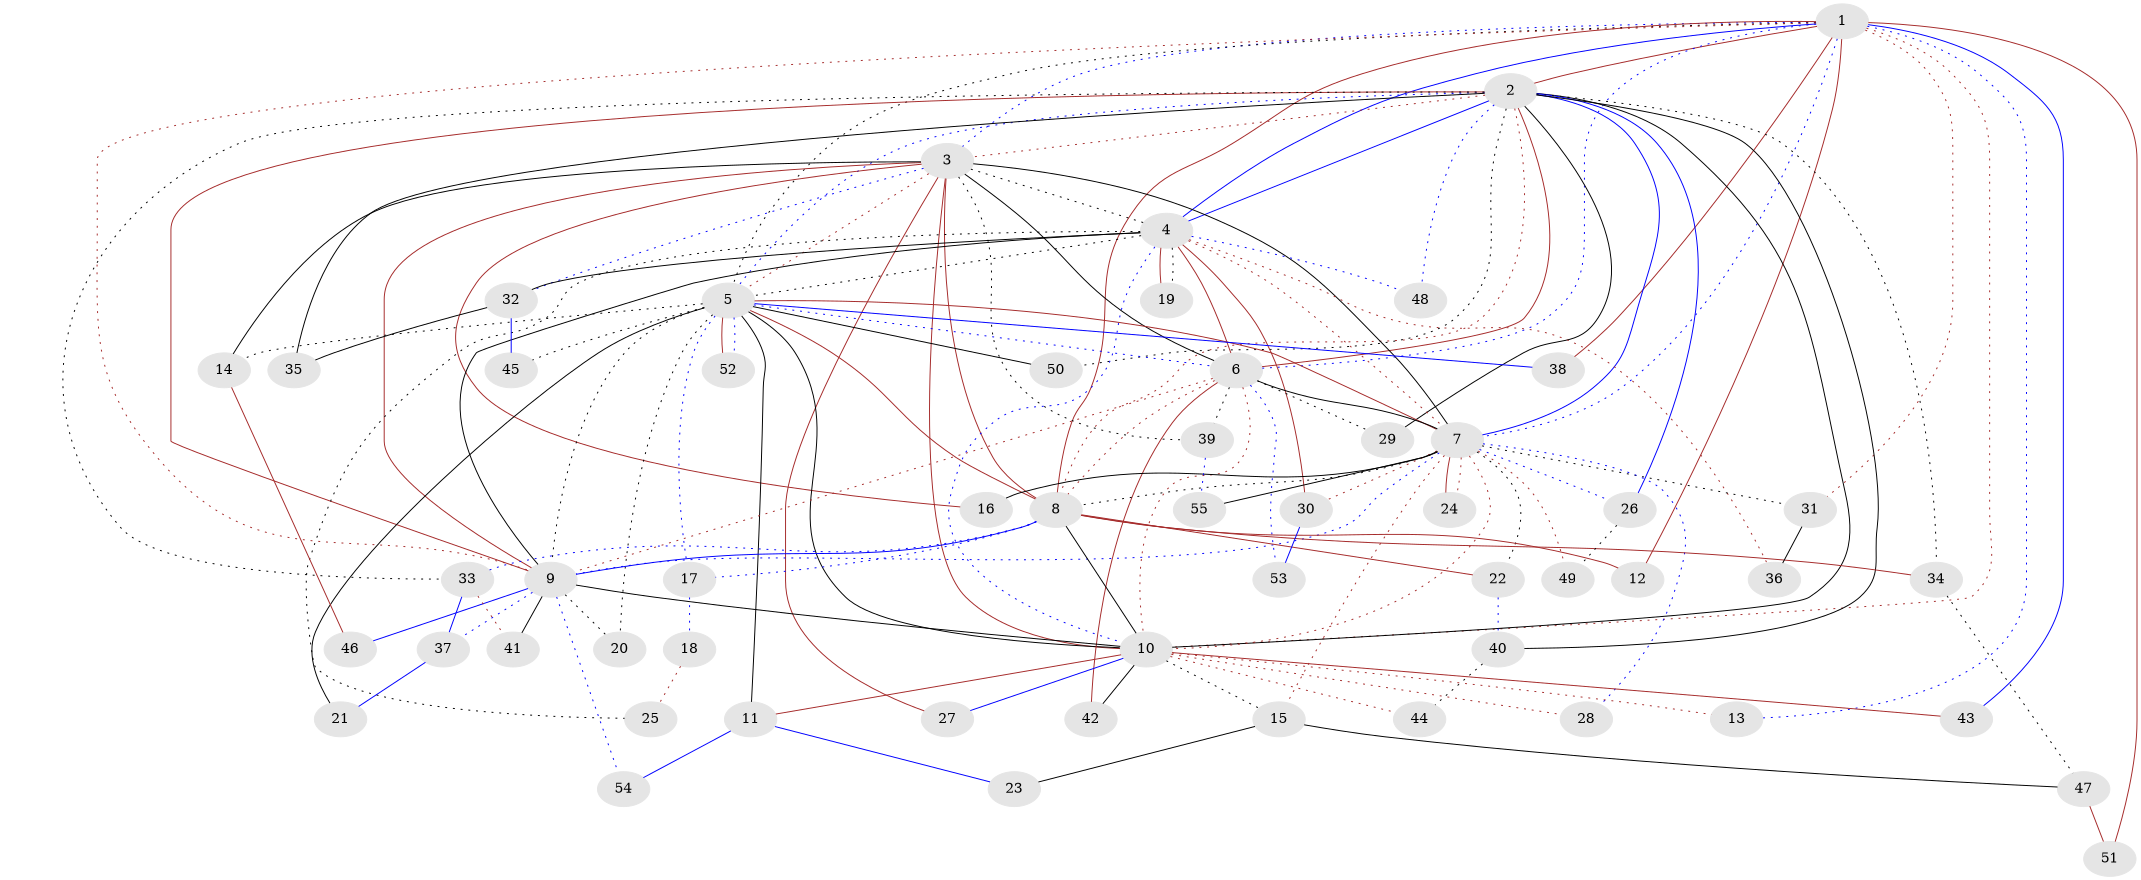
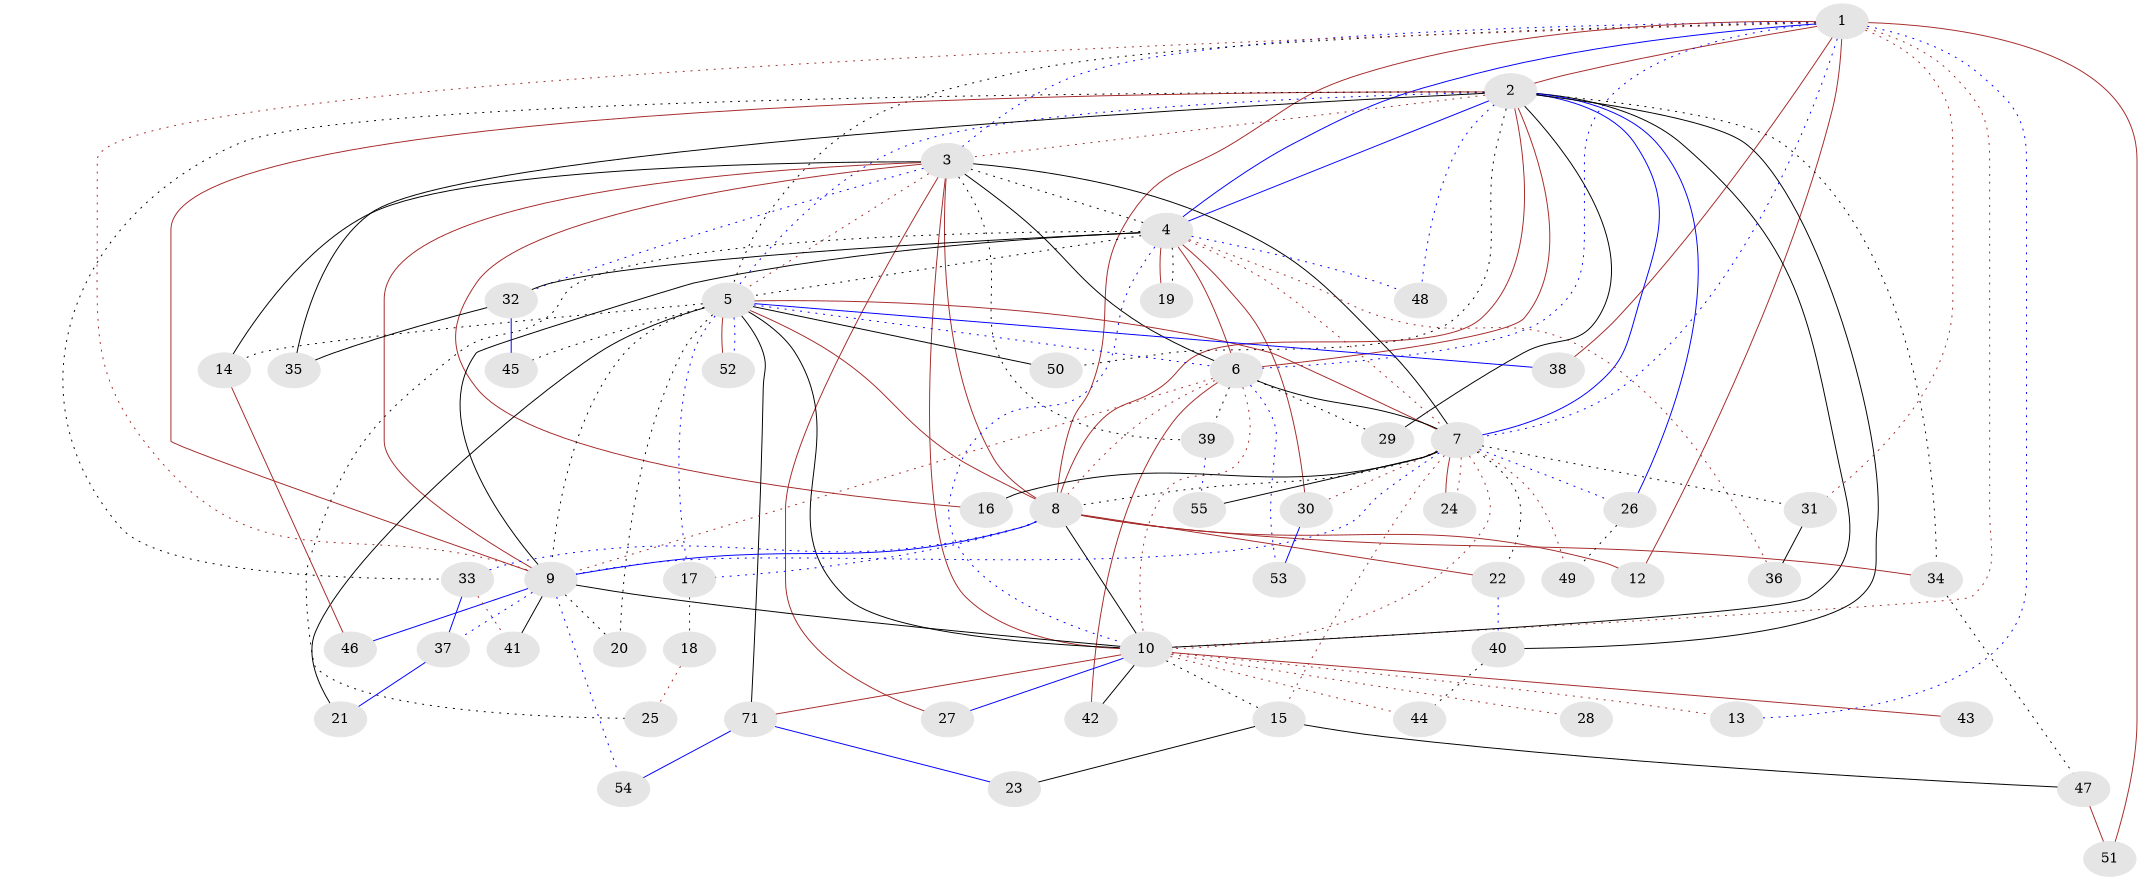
  graph {
    node [color=gray90 style=filled]
    edge [color=brown style=solid]
    1
    2
    3
    4
    5
    6
    7
    8
    9
    10
    12
    13
    31
    38
    43
    51
    26
    29
    33
    34
    35
    40
    48
    50
    14
    16
    27
    32
    39
    19
    25
    30
    36
-   11
+   11 [label=71]
    17
    20
    21
    45
    52
    42
    53
    15
    22
    24
    28
    49
    55
    37
    41
    46
    54
    44
    47
    23
    18
    1 -- 2
    1 -- 3 [color=blue style=dotted]
    1 -- 4 [color=blue]
    1 -- 5 [color=black style=dotted]
    1 -- 6 [color=blue style=dotted]
    1 -- 7 [color=blue style=dotted]
    1 -- 8
    1 -- 9 [style=dotted]
    1 -- 10 [style=dotted]
    1 -- 12
    1 -- 13 [color=blue style=dotted]
    1 -- 31 [style=dotted]
    1 -- 38
-   1 -- 43 [color=blue]
    1 -- 51
    2 -- 3 [style=dotted]
    2 -- 4 [color=blue]
    2 -- 5 [color=blue style=dotted]
    2 -- 6
    2 -- 7 [color=blue]
-   2 -- 8 [style=dotted]
+   2 -- 8
    2 -- 9
    2 -- 10 [color=black]
    2 -- 26 [color=blue]
    2 -- 29 [color=black]
    2 -- 33 [color=black style=dotted]
    2 -- 34 [color=black style=dotted]
    2 -- 35 [color=black]
    2 -- 40 [color=black]
    2 -- 48 [color=blue style=dotted]
    2 -- 50 [color=black style=dotted]
    3 -- 4 [color=black style=dotted]
    3 -- 5 [style=dotted]
    3 -- 6 [color=black]
    3 -- 7 [color=black]
    3 -- 8
    3 -- 9
    3 -- 10
    3 -- 14 [color=black]
    3 -- 16
    3 -- 27
    3 -- 32 [color=blue style=dotted]
    3 -- 39 [color=black style=dotted]
    4 -- 5 [color=black style=dotted]
    4 -- 6
    4 -- 7 [style=dotted]
    4 -- 9 [color=black]
    4 -- 10 [color=blue style=dotted]
    4 -- 48 [color=blue style=dotted]
    4 -- 32 [color=black]
    4 -- 19
    4 -- 19 [color=black style=dotted]
    4 -- 25 [color=black style=dotted]
    4 -- 30
    4 -- 36 [style=dotted]
    5 -- 6 [color=blue style=dotted]
    5 -- 7
    5 -- 8
    5 -- 9 [color=black style=dotted]
    5 -- 10 [color=black]
    5 -- 38 [color=blue]
    5 -- 50 [color=black]
    5 -- 14 [color=black style=dotted]
    5 -- 11 [color=black]
    5 -- 17 [color=blue style=dotted]
    5 -- 20 [color=black style=dotted]
    5 -- 21 [color=black]
    5 -- 45 [color=black style=dotted]
    5 -- 52
    5 -- 52 [color=blue style=dotted]
    6 -- 7 [color=black]
    6 -- 8 [style=dotted]
    6 -- 9 [style=dotted]
    6 -- 10 [style=dotted]
    6 -- 29 [color=black style=dotted]
    6 -- 39 [color=black style=dotted]
    6 -- 42
    6 -- 53 [color=blue style=dotted]
    7 -- 8 [color=black style=dotted]
    7 -- 9 [color=blue style=dotted]
    7 -- 10 [style=dotted]
    7 -- 31 [color=black style=dotted]
    7 -- 26 [color=blue style=dotted]
    7 -- 16 [color=black]
    7 -- 30 [style=dotted]
    7 -- 15 [style=dotted]
    7 -- 22 [color=black style=dotted]
    7 -- 24
    7 -- 24 [style=dotted]
-   7 -- 28 [color=blue style=dotted]
    7 -- 49 [style=dotted]
    7 -- 55 [color=black]
    8 -- 9 [color=blue]
    8 -- 10 [color=black]
    8 -- 12
    8 -- 33 [color=blue style=dotted]
    8 -- 34
    8 -- 17 [color=blue style=dotted]
    8 -- 22
    9 -- 10 [color=black]
    9 -- 20 [color=black style=dotted]
    9 -- 37 [color=blue style=dotted]
    9 -- 41 [color=black]
    9 -- 46 [color=blue]
    9 -- 54 [color=blue style=dotted]
    10 -- 13 [style=dotted]
    10 -- 43
    10 -- 27 [color=blue]
    10 -- 11
    10 -- 42 [color=black]
    10 -- 15 [color=black style=dotted]
    10 -- 28 [style=dotted]
    10 -- 44 [style=dotted]
    31 -- 36 [color=black]
    26 -- 49 [color=black style=dotted]
    33 -- 37 [color=blue]
    33 -- 41 [style=dotted]
    34 -- 47 [color=black style=dotted]
    40 -- 44 [color=black style=dotted]
    14 -- 46
    32 -- 35 [color=black]
    32 -- 45 [color=blue]
    39 -- 55 [color=blue style=dotted]
    30 -- 53 [color=blue]
    11 -- 54 [color=blue]
    11 -- 23 [color=blue]
    17 -- 18 [color=blue style=dotted]
    15 -- 47 [color=black]
    15 -- 23 [color=black]
    22 -- 40 [color=blue style=dotted]
    37 -- 21 [color=blue]
    47 -- 51
    18 -- 25 [style=dotted]
  }
